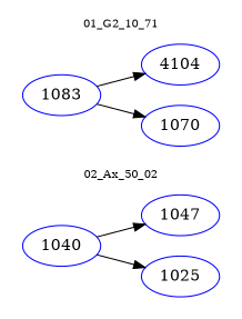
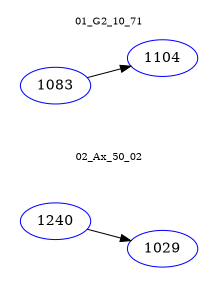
  digraph {
    rankdir=LR
    node [color=blue]
    edge [color=black]
-   n1 [label=1040]
-   n2 [label=1025]
-   n3 [label=1047]
+   n1 [label=1240]
+   n2 [label=1029]
    n4 [label=1083]
-   n5 [label=1070]
-   n6 [label=4104]
+   n6 [label=1104]
    subgraph cluster_1 {
      color=white
      fontsize=10
      label="02_Ax_50_02"
      n1
      n2
-     n3
    }
    subgraph cluster_2 {
      color=white
      fontsize=10
      label="01_G2_10_71"
      n4
-     n5
      n6
    }
    n1 -> n2
-   n1 -> n3
-   n4 -> n5
    n4 -> n6
  }
